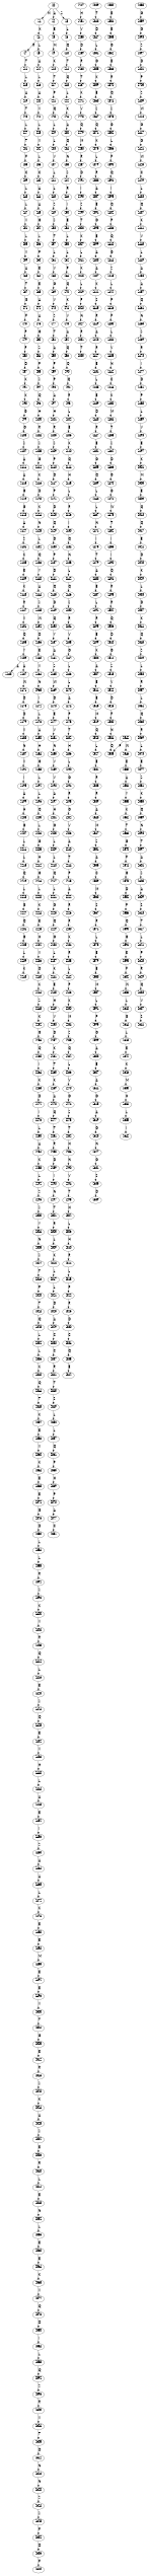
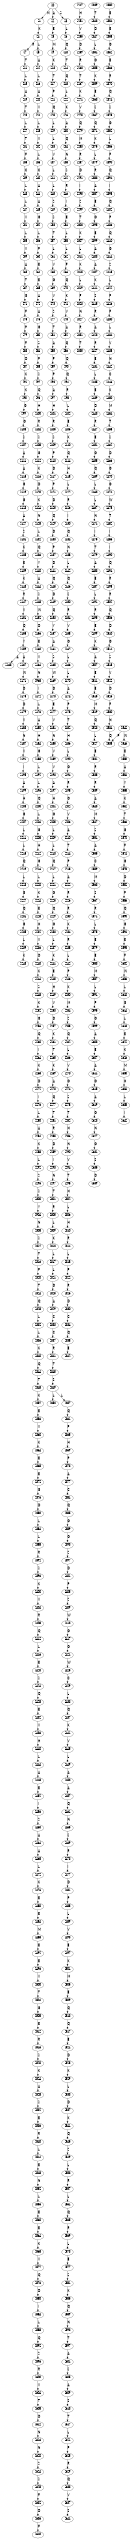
  strict digraph {
    fontname=Lato
    node [fontname=Lato]
    edge [fontname=Lato]
    S0
    S1
    S2
    S3
    S4
    S5
    S6
    S7
    S8
    S9
    S10
    S11
    S12
    S13
    S14
    S15
    S16
    S17
    S18
    S19
    S20
    S21
    S22
    S23
    S24
    S25
    S26
    S27
    S28
    S29
    S30
    S31
    S32
    S33
    S34
    S35
    S36
    S37
    S38
    S39
    S40
    S41
    S42
    S43
    S44
    S45
    S46
    S47
    S48
    S49
    S50
    S51
    S52
    S53
    S54
    S55
    S56
    S57
    S58
    S59
    S60
    S61
    S62
    S63
    S64
    S65
    S66
    S67
    S68
    S69
    S70
    S71
    S72
    S73
    S74
    S75
    S76
    S77
    S78
    S79
    S80
    S81
    S82
    S83
    S84
    S85
    S86
    S87
    S88
    S89
    S90
    S91
    S92
    S93
    S94
    S95
    S96
    S97
    S98
    S99
    S100
    S101
    S102
    S103
    S104
    S105
    S106
    S107
    S108
    S109
    S110
    S111
    S112
    S113
    S114
    S115
    S116
    S117
    S118
    S119
    S120
    S121
    S122
    S123
    S124
    S125
    S126
    S127
    S128
    S129
    S130
    S131
    S132
    S133
    S134
    S135
    S136
    S137
    S138
    S139
    S140
    S141
    S142
    S143
    S144
    S145
    S146
    S147
    S148
    S149
    S150
    S151
    S152
    S153
    S154
    S155
    S156
    S157
    S158
    S159
    S160
    S161
    S162
    S163
    S167
    S164
    S165
    S166
    n169 [label=S968]
    S169
    S170
    S171
    S172
    S173
    S174
    S175
    S176
    S177
    S178
    S179
    S180
    S181
    S182
    S183
    S184
    S185
    S186
    S187
    S188
    S189
    S190
    S191
    S192
    S193
    S194
    S195
    S196
    S197
    S198
    S199
    S200
    S201
    S202
    S203
    S204
    S205
    S206
    S207
    S208
    S209
    S210
    S211
    S212
    S213
    S214
    S215
    S216
    S217
    S218
    S219
    S220
    S221
    S222
    S223
    S224
    S225
    S226
    S227
    S228
    S229
    S230
    S231
    S232
    S233
    S234
    S235
    S236
    S237
    S238
    S239
    S240
    S241
    S242
    S243
    S244
    S245
    S246
    S248
    S249
    S250
    S247
    S251
    S252
    S253
    S254
    S255
    S256
    S257
    S258
    S259
    S260
    S261
    S262
    S263
    S264
    S265
    S266
    S267
    S268
    S269
    S270
    S271
    S272
    S273
    S274
    S275
    S276
    S277
    S278
    S279
    S280
    S281
    S282
    S283
    S284
    S285
    S286
    S287
    S288
    S289
    S290
    S291
    S292
    S293
    S294
    S295
    S296
    S297
    S298
    S299
    S300
    S301
    S302
    S303
-   S304
+   S304 [label=S904]
    S305
    S306
    S307
    S308
    S309
    S310
    S311
    S312
    S313
    S314
    S315
    S316
    S317
    S318
    S319
    S320
    S321
    S322
    S323
    S324
    S325
    S326
    S327
    S328
    S329
    S330
    S331
    S332
    S333
    S334
    S335
    S336
    S337
    S338
    S340
    S341
    S342
    S339
    S343
    S344
    S345
    S347
    S348
    S349
    S351
    S352
    S353
    S350
    S354
    S355
    S356
    S357
    S358
    S359
    S360
    S361
    S362
    S363
    S364
    S365
    S366
    S367
    S368
    S369
    S370
    S371
    S372
    S373
    S374
    S375
    S376
    S377
    S378
    S379
    S380
    S381
    S382
    S383
    S384
    S385
    S386
    S387
    S388
    S389
    S390
    S391
    S392
    S393
    S394
    S395
    S396
    S397
    S398
    S399
    S400
    S401
    S402
    S403
    S404
-   S405 [label=S705]
+   S405
    S406
    S407
    S408
    S409
    S410
    S411
    S412
    S413
    S414
    S415
    S416
    S417
    S418
    S419
    S420
    S421
    S422
    S423
    S424
    S425
    S426
    S427
    S428
    S429
    S430
    S431
    S432
    S433
    S434
    S435
    S436
    S437
    S438
    S439
    S440
    S441
    S442
    S443
    S444
    S445
    S446
    S447
    S448
    S449
    S450
    S451
    S452
    S453
    S454
    S455
    S456
    S457
    S458
    S459
    S460
    S461
    S462
    S463
    S464
    S465
    S466
    S467
    S468
    S469
    S470
    S471
    S472
    S473
    S474
    S475
    S476
    S477
    S478
    S479
    S480
    S481
    S482
    S483
    S484
    S485
    S486
    S487
    S488
    S489
    S490
    S491
    S492
    S493
    S494
    S495
    S496
    S497
    S498
    S499
    S500
    S501
    S502
    S503
    S504
    S505
    S506
    S507
    S508
    S509
    S510
    S511
    S512
    S513
    S514
    S515
    S516
    S517
    S518
    S519
    S520
    S521
    S522
    S523
    S524
    S525
    S526
    S527
    S528
    S529
    S530
    S531
    S532
    S533
    S534
    S535
    S536
    S537
    S538
    S539
    S540
    S541
    S543
    S544
    S545
    S542
    S546
    S547
    S548
    S549
    S550
    S551
    S552
    S553
    S554
    S555
    S556
    S557
    S558
    S559
    S560
    S561
    S562
    S563
    S564
    S565
    S566
    S567
    S568
    S569
    S570
    S571
    S572
    S573
    S574
    S575
    S576
    S577
    S578
    S579
    S580
    S581
    S582
    S583
    S584
    S585
    S586
    S587
    S588
    S589
    S590
    S591
    S592
    S593
    S594
    S595
    S596
    S597
    S598
    S599
    S600
    S601
    S602
    S603
    S604
    S605
    S606
    S607
    S608
    S609
    S610
    S611
    S612
    S613
    S614
    S615
    S616
    S617
    S618
    S619
    S620
    S621
    S622
    S623
    S624
    S625
    S626
    S627
    S628
    S629
    S630
    S631
    S632
    S633
    S634
    S635
    S636
    S637
    S638
    S639
    S640
    S641
    S642
    S0 -> S1 [label=M]
    S0 -> S2 [label=A]
    S0 -> S3 [label=S]
    S1 -> S4 [label=K]
    S2 -> S5 [label=E]
    S3 -> S6 [label=L]
    S4 -> S7 [label=R]
    S4 -> S8 [label=L]
    S5 -> S9 [label=M]
    S6 -> S10 [label=Q]
    S7 -> S11 [label=T]
    S8 -> S12 [label=A]
    S9 -> S13 [label=K]
    S10 -> S14 [label=T]
    S11 -> S15 [label=L]
    S12 -> S16 [label=L]
    S13 -> S17 [label=T]
    S14 -> S18 [label=Q]
    S15 -> S19 [label=A]
    S16 -> S20 [label=A]
    S17 -> S21 [label=P]
    S18 -> S22 [label=L]
    S19 -> S23 [label=T]
    S20 -> S24 [label=V]
    S21 -> S25 [label=Q]
    S22 -> S26 [label=K]
    S23 -> S27 [label=L]
    S24 -> S28 [label=L]
    S25 -> S29 [label=L]
    S26 -> S30 [label=A]
    S27 -> S31 [label=T]
    S28 -> S32 [label=V]
    S29 -> S33 [label=L]
    S30 -> S34 [label=Q]
    S31 -> S35 [label=F]
    S32 -> S36 [label=L]
    S33 -> S37 [label=V]
    S34 -> S38 [label=N]
    S35 -> S39 [label=C]
    S36 -> S40 [label=C]
    S37 -> S41 [label=L]
    S38 -> S42 [label=S]
    S39 -> S43 [label=L]
    S40 -> S44 [label=A]
    S41 -> S45 [label=L]
    S42 -> S46 [label=R]
    S43 -> S47 [label=L]
    S44 -> S48 [label=A]
    S45 -> S49 [label=S]
    S46 -> S50 [label=I]
    S47 -> S51 [label=V]
    S48 -> S52 [label=G]
    S49 -> S53 [label=S]
    S50 -> S54 [label=E]
    S51 -> S55 [label=L]
    S52 -> S56 [label=L]
    S53 -> S57 [label=T]
    S54 -> S58 [label=L]
    S55 -> S59 [label=V]
    S56 -> S60 [label=P]
    S57 -> S61 [label=L]
    S58 -> S62 [label=L]
    S59 -> S63 [label=A]
    S60 -> S64 [label=E]
    S61 -> S65 [label=V]
    S62 -> S66 [label=F]
    S63 -> S67 [label=T]
    S64 -> S68 [label=E]
    S65 -> S69 [label=G]
    S66 -> S70 [label=Q]
    S67 -> S71 [label=G]
    S68 -> S72 [label=A]
    S69 -> S73 [label=V]
    S70 -> S74 [label=K]
    S71 -> S75 [label=F]
    S72 -> S76 [label=A]
    S73 -> S77 [label=S]
    S74 -> S78 [label=V]
    S75 -> S79 [label=P]
    S76 -> S80 [label=G]
    S77 -> S81 [label=T]
    S78 -> S82 [label=A]
    S79 -> S83 [label=F]
    S80 -> S84 [label=S]
    S81 -> S85 [label=A]
    S82 -> S86 [label=Q]
    S83 -> S87 [label=D]
    S84 -> S88 [label=P]
    S85 -> S89 [label=F]
    S86 -> S90 [label=Q]
    S87 -> S91 [label=K]
    S88 -> S92 [label=S]
    S89 -> S93 [label=P]
    S90 -> S94 [label=Q]
    S91 -> S95 [label=K]
    S92 -> S96 [label=Q]
    S93 -> S97 [label=A]
    S94 -> S98 [label=R]
    S95 -> S99 [label=G]
    S96 -> S100 [label=H]
    S97 -> S101 [label=H]
    S98 -> S102 [label=L]
    S99 -> S103 [label=G]
    S100 -> S104 [label=R]
    S101 -> S105 [label=R]
    S102 -> S106 [label=E]
    S103 -> S107 [label=S]
    S104 -> S108 [label=S]
    S105 -> S109 [label=S]
    S106 -> S110 [label=K]
    S107 -> S111 [label=A]
    S108 -> S112 [label=G]
    S109 -> S113 [label=P]
    S110 -> S114 [label=Q]
    S111 -> S115 [label=A]
    S112 -> S116 [label=K]
    S113 -> S117 [label=D]
    S114 -> S118 [label=H]
    S115 -> S119 [label=G]
    S116 -> S120 [label=D]
    S117 -> S121 [label=P]
    S118 -> S122 [label=L]
    S119 -> S123 [label=G]
    S120 -> S124 [label=K]
    S121 -> S125 [label=D]
    S122 -> S126 [label=R]
    S123 -> S127 [label=A]
    S124 -> S128 [label=N]
    S125 -> S129 [label=Q]
    S126 -> S130 [label=I]
    S127 -> S131 [label=S]
    S128 -> S132 [label=L]
    S129 -> S133 [label=D]
    S130 -> S134 [label=Q]
    S131 -> S135 [label=K]
    S132 -> S136 [label=Q]
    S133 -> S137 [label=P]
    S134 -> S138 [label=N]
    S135 -> S139 [label=E]
    S136 -> S140 [label=Y]
    S137 -> S141 [label=D]
    S138 -> S142 [label=L]
    S139 -> S143 [label=K]
    S140 -> S144 [label=A]
    S141 -> S145 [label=Q]
    S142 -> S146 [label=Q]
    S143 -> S147 [label=R]
    S144 -> S148 [label=S]
    S145 -> S149 [label=D]
    S146 -> S150 [label=S]
    S147 -> S151 [label=V]
    S148 -> S152 [label=W]
    S149 -> S153 [label=Q]
    S150 -> S154 [label=R]
    S151 -> S155 [label=Q]
    S152 -> S156 [label=D]
    S153 -> S157 [label=Y]
    S154 -> S158 [label=V]
    S155 -> S159 [label=Y]
    S156 -> S160 [label=E]
    S157 -> S161 [label=A]
    S158 -> S162 [label=G]
    S159 -> S163 [label=A]
    S159 -> S167 [label=A]
    S160 -> S164 [label=V]
    S161 -> S165 [label=S]
    S162 -> S166 [label=L]
    S167 -> S171 [label=W]
    S164 -> n169 [label=N]
    S165 -> S169 [label=W]
    S166 -> S170 [label=L]
    n169 -> S172 [label=I]
    S169 -> S173 [label=D]
    S170 -> S174 [label=A]
    S171 -> S175 [label=D]
    S172 -> S176 [label=L]
    S173 -> S177 [label=E]
    S174 -> S178 [label=P]
    S175 -> S179 [label=D]
    S176 -> S180 [label=A]
    S177 -> S181 [label=V]
    S178 -> S182 [label=T]
    S179 -> S183 [label=V]
    S180 -> S184 [label=H]
    S181 -> S185 [label=N]
    S182 -> S186 [label=H]
    S183 -> S187 [label=N]
    S184 -> S188 [label=G]
    S185 -> S189 [label=V]
    S186 -> S190 [label=L]
    S187 -> S191 [label=V]
    S188 -> S192 [label=L]
    S189 -> S193 [label=V]
    S190 -> S194 [label=G]
    S191 -> S195 [label=I]
    S192 -> S196 [label=L]
    S193 -> S197 [label=A]
    S194 -> S198 [label=R]
    S195 -> S199 [label=A]
    S196 -> S200 [label=Q]
    S197 -> S201 [label=H]
    S198 -> S202 [label=G]
    S199 -> S203 [label=H]
    S200 -> S204 [label=L]
    S201 -> S205 [label=G]
    S202 -> S206 [label=V]
    S203 -> S207 [label=G]
    S204 -> S208 [label=G]
    S205 -> S209 [label=L]
    S206 -> S210 [label=A]
    S207 -> S211 [label=L]
    S208 -> S212 [label=H]
    S209 -> S213 [label=L]
    S210 -> S214 [label=T]
    S211 -> S215 [label=L]
    S212 -> S216 [label=G]
    S213 -> S217 [label=Q]
    S214 -> S218 [label=P]
    S215 -> S219 [label=Q]
    S216 -> S220 [label=L]
    S217 -> S221 [label=L]
    S218 -> S222 [label=A]
    S219 -> S223 [label=L]
    S220 -> S224 [label=K]
    S221 -> S225 [label=G]
    S222 -> S226 [label=R]
    S223 -> S227 [label=G]
    S224 -> S228 [label=E]
    S225 -> S229 [label=Q]
    S226 -> S230 [label=R]
    S227 -> S231 [label=Q]
    S228 -> S232 [label=H]
    S229 -> S233 [label=G]
    S230 -> S234 [label=K]
    S231 -> S235 [label=G]
    S232 -> S236 [label=V]
    S233 -> S237 [label=L]
    S234 -> S238 [label=R]
    S235 -> S239 [label=L]
    S236 -> S240 [label=D]
    S237 -> S241 [label=K]
    S238 -> S242 [label=L]
    S239 -> S243 [label=K]
    S240 -> S244 [label=K]
    S241 -> S245 [label=E]
    S242 -> S246 [label=P]
    S244 -> S248 [label=S]
    S245 -> S249 [label=H]
    S246 -> S250 [label=K]
    S248 -> S252 [label=K]
    S249 -> S253 [label=V]
    S250 -> S254 [label=M]
    S247 -> S251 [label=H]
    S251 -> S255 [label=V]
    S252 -> S256 [label=G]
    S253 -> S257 [label=D]
    S254 -> S258 [label=S]
    S255 -> S259 [label=D]
    S256 -> S260 [label=Q]
    S257 -> S261 [label=K]
    S258 -> S262 [label=Q]
    S259 -> S263 [label=R]
    S260 -> S264 [label=I]
    S261 -> S265 [label=T]
    S262 -> S266 [label=L]
    S263 -> S267 [label=T]
    S264 -> S268 [label=K]
    S265 -> S269 [label=K]
    S266 -> S270 [label=V]
    S267 -> S271 [label=K]
    S268 -> S272 [label=D]
    S269 -> S273 [label=A]
    S270 -> S274 [label=G]
    S271 -> S275 [label=V]
    S272 -> S276 [label=I]
    S273 -> S277 [label=Q]
    S274 -> S278 [label=S]
    S275 -> S279 [label=Q]
    S276 -> S280 [label=L]
    S277 -> S281 [label=T]
    S278 -> S282 [label=T]
    S279 -> S283 [label=M]
    S280 -> S284 [label=A]
    S281 -> S285 [label=R]
    S282 -> S286 [label=H]
    S283 -> S287 [label=R]
    S284 -> S288 [label=K]
    S285 -> S289 [label=D]
    S286 -> S290 [label=N]
    S287 -> S291 [label=D]
    S288 -> S292 [label=L]
    S289 -> S293 [label=I]
    S290 -> S294 [label=V]
    S291 -> S295 [label=I]
    S292 -> S296 [label=S]
    S293 -> S297 [label=N]
    S294 -> S298 [label=T]
    S295 -> S299 [label=S]
    S296 -> S300 [label=S]
    S297 -> S301 [label=T]
    S298 -> S302 [label=H]
    S299 -> S303 [label=T]
    S300 -> S304 [label=Y]
    S301 -> S305 [label=R]
    S302 -> S306 [label=L]
    S303 -> S307 [label=K]
    S304 -> S308 [label=N]
    S305 -> S309 [label=L]
    S306 -> S310 [label=H]
    S307 -> S311 [label=L]
    S308 -> S312 [label=S]
    S309 -> S313 [label=K]
    S310 -> S314 [label=R]
    S311 -> S315 [label=K]
    S312 -> S316 [label=T]
    S313 -> S317 [label=L]
    S314 -> S318 [label=L]
    S315 -> S319 [label=L]
    S316 -> S320 [label=F]
    S317 -> S321 [label=L]
    S318 -> S322 [label=P]
    S319 -> S323 [label=F]
    S320 -> S324 [label=T]
    S321 -> S325 [label=D]
    S322 -> S326 [label=R]
    S323 -> S327 [label=N]
    S324 -> S328 [label=Q]
    S325 -> S329 [label=A]
    S326 -> S330 [label=D]
    S327 -> S331 [label=R]
    S328 -> S332 [label=L]
    S329 -> S333 [label=C]
    S330 -> S334 [label=C]
    S331 -> S335 [label=T]
    S332 -> S336 [label=L]
    S333 -> S337 [label=C]
    S334 -> S338 [label=Q]
    S336 -> S340 [label=K]
    S337 -> S341 [label=R]
    S338 -> S342 [label=E]
    S340 -> S344 [label=Q]
    S341 -> S345 [label=T]
    S339 -> S343 [label=T]
    S343 -> S347 [label=D]
    S344 -> S348 [label=T]
    S345 -> S349 [label=S]
    S347 -> S351 [label=L]
    S348 -> S352 [label=K]
    S349 -> S353 [label=L]
    S351 -> S355 [label=G]
    S352 -> S356 [label=E]
-   S353 -> S357 [label=L]
+   S349 -> S357 [label=L]
    S350 -> S354 [label=E]
    S354 -> S358 [label=E]
    S355 -> S359 [label=K]
    S356 -> S360 [label=V]
    S357 -> S361 [label=Q]
    S358 -> S362 [label=G]
    S359 -> S363 [label=E]
    S360 -> S364 [label=K]
    S361 -> S365 [label=P]
    S362 -> S366 [label=E]
    S363 -> S367 [label=S]
    S364 -> S368 [label=E]
    S365 -> S369 [label=H]
    S366 -> S370 [label=R]
    S367 -> S371 [label=Q]
    S368 -> S372 [label=E]
    S369 -> S373 [label=P]
    S370 -> S374 [label=Q]
    S371 -> S375 [label=K]
    S372 -> S376 [label=G]
    S373 -> S377 [label=A]
    S374 -> S378 [label=S]
    S375 -> S379 [label=L]
    S376 -> S380 [label=D]
    S377 -> S381 [label=C]
    S378 -> S382 [label=G]
    S379 -> S383 [label=R]
    S380 -> S384 [label=L]
+   S381 -> S385 [label=Q]
    S382 -> S386 [label=L]
    S383 -> S387 [label=A]
    S384 -> S388 [label=L]
    S385 -> S389 [label=G]
    S386 -> S390 [label=F]
    S387 -> S391 [label=E]
    S388 -> S392 [label=R]
    S389 -> S393 [label=G]
    S390 -> S394 [label=Q]
    S391 -> S395 [label=G]
    S392 -> S396 [label=S]
    S393 -> S397 [label=S]
    S394 -> S398 [label=I]
    S395 -> S399 [label=E]
    S396 -> S400 [label=K]
    S397 -> S401 [label=D]
    S398 -> S402 [label=Q]
    S399 -> S403 [label=A]
    S400 -> S404 [label=V]
    S401 -> S405 [label=P]
    S402 -> S406 [label=P]
    S403 -> S407 [label=A]
    S404 -> S408 [label=R]
    S405 -> S409 [label=S]
    S406 -> S410 [label=Q]
    S407 -> S411 [label=K]
    S408 -> S412 [label=Q]
    S409 -> S413 [label=W]
    S410 -> S414 [label=G]
    S411 -> S415 [label=S]
    S412 -> S416 [label=L]
    S413 -> S417 [label=G]
    S414 -> S418 [label=S]
    S415 -> S419 [label=R]
    S416 -> S420 [label=E]
    S417 -> S421 [label=G]
    S418 -> S422 [label=L]
    S419 -> S423 [label=A]
    S420 -> S424 [label=S]
    S421 -> S425 [label=W]
    S422 -> S426 [label=P]
    S423 -> S427 [label=R]
    S424 -> S428 [label=Q]
    S425 -> S429 [label=C]
    S426 -> S430 [label=F]
    S427 -> S431 [label=E]
    S428 -> S432 [label=E]
    S429 -> S433 [label=L]
    S430 -> S434 [label=L]
    S431 -> S435 [label=L]
    S432 -> S436 [label=V]
    S433 -> S437 [label=Q]
    S434 -> S438 [label=V]
    S435 -> S439 [label=E]
    S436 -> S440 [label=H]
    S437 -> S441 [label=K]
    S438 -> S442 [label=N]
    S439 -> S443 [label=D]
    S440 -> S444 [label=L]
    S441 -> S445 [label=V]
    S442 -> S446 [label=C]
    S443 -> S447 [label=R]
    S444 -> S448 [label=A]
    S445 -> S449 [label=L]
    S446 -> S450 [label=K]
    S447 -> S451 [label=E]
    S448 -> S452 [label=E]
    S449 -> S453 [label=A]
    S450 -> S454 [label=M]
    S451 -> S455 [label=G]
    S452 -> S456 [label=I]
    S453 -> S457 [label=A]
    S454 -> S458 [label=T]
    S455 -> S459 [label=Q]
    S456 -> S460 [label=S]
    S457 -> S461 [label=Q]
    S458 -> S462 [label=S]
    S459 -> S463 [label=L]
    S460 -> S464 [label=A]
    S461 -> S465 [label=N]
    S462 -> S466 [label=D]
    S463 -> S467 [label=L]
    S464 -> S468 [label=A]
    S465 -> S469 [label=S]
    S466 -> S470 [label=G]
    S467 -> S471 [label=N]
    S468 -> S472 [label=L]
    S469 -> S473 [label=R]
    S470 -> S474 [label=G]
    S471 -> S475 [label=I]
    S472 -> S476 [label=K]
    S473 -> S477 [label=I]
    S474 -> S478 [label=W]
    S475 -> S479 [label=T]
    S476 -> S480 [label=E]
    S477 -> S481 [label=D]
    S478 -> S482 [label=T]
    S479 -> S483 [label=A]
    S480 -> S484 [label=E]
    S481 -> S485 [label=P]
    S482 -> S486 [label=I]
    S483 -> S487 [label=E]
    S484 -> S488 [label=M]
    S485 -> S489 [label=L]
    S486 -> S490 [label=I]
    S487 -> S491 [label=L]
    S488 -> S492 [label=E]
    S489 -> S493 [label=V]
    S490 -> S494 [label=Q]
    S491 -> S495 [label=R]
    S492 -> S496 [label=E]
    S493 -> S497 [label=E]
    S494 -> S498 [label=R]
    S495 -> S499 [label=E]
    S496 -> S500 [label=V]
    S497 -> S501 [label=K]
    S498 -> S502 [label=R]
    S499 -> S503 [label=K]
    S500 -> S504 [label=T]
    S501 -> S505 [label=M]
    S502 -> S506 [label=Q]
    S503 -> S507 [label=A]
    S504 -> S508 [label=G]
    S505 -> S509 [label=E]
    S506 -> S510 [label=D]
    S507 -> S511 [label=E]
    S508 -> S512 [label=E]
    S509 -> S513 [label=Q]
    S510 -> S514 [label=G]
    S511 -> S515 [label=E]
    S512 -> S516 [label=R]
    S513 -> S517 [label=Q]
    S514 -> S518 [label=S]
    S515 -> S519 [label=M]
    S516 -> S520 [label=S]
    S517 -> S521 [label=E]
    S518 -> S522 [label=V]
    S519 -> S523 [label=Q]
    S520 -> S524 [label=K]
    S521 -> S525 [label=D]
    S522 -> S526 [label=D]
    S523 -> S527 [label=L]
    S524 -> S528 [label=A]
    S525 -> S529 [label=K]
    S526 -> S530 [label=F]
    S527 -> S531 [label=E]
    S528 -> S532 [label=S]
    S529 -> S533 [label=L]
    S530 -> S534 [label=N]
    S531 -> S535 [label=R]
    S532 -> S536 [label=E]
    S533 -> S537 [label=D]
    S534 -> S538 [label=Q]
    S535 -> S539 [label=R]
    S536 -> S540 [label=R]
    S537 -> S541 [label=K]
    S539 -> S543 [label=A]
    S540 -> S544 [label=L]
    S541 -> S545 [label=Q]
    S543 -> S547 [label=M]
    S544 -> S548 [label=E]
    S545 -> S549 [label=S]
    S542 -> S538 [label=P]
    S542 -> S546 [label=W]
    S546 -> S550 [label=E]
    S547 -> S551 [label=S]
    S548 -> S552 [label=N]
    S549 -> S553 [label=L]
    S550 -> S554 [label=A]
    S551 -> S555 [label=A]
    S552 -> S556 [label=L]
    S553 -> S557 [label=R]
    S554 -> S558 [label=Y]
    S555 -> S559 [label=C]
    S556 -> S560 [label=E]
    S557 -> S561 [label=L]
    S558 -> S562 [label=K]
    S559 -> S563 [label=M]
    S560 -> S564 [label=E]
    S561 -> S565 [label=Q]
    S562 -> S566 [label=T]
    S563 -> S567 [label=S]
    S564 -> S568 [label=K]
    S565 -> S569 [label=R]
    S566 -> S570 [label=G]
    S567 -> S571 [label=R]
    S568 -> S572 [label=V]
    S569 -> S573 [label=L]
    S570 -> S574 [label=F]
    S571 -> S575 [label=L]
    S572 -> S576 [label=Q]
    S573 -> S577 [label=E]
    S574 -> S578 [label=G]
    S575 -> S579 [label=E]
    S576 -> S580 [label=D]
    S577 -> S581 [label=S]
    S578 -> S582 [label=D]
    S579 -> S583 [label=E]
    S580 -> S584 [label=I]
    S581 -> S585 [label=K]
    S582 -> S586 [label=P]
    S583 -> S587 [label=M]
    S584 -> S588 [label=L]
    S585 -> S589 [label=Q]
    S586 -> S590 [label=Q]
    S587 -> S591 [label=L]
    S588 -> S592 [label=Q]
    S589 -> S593 [label=N]
    S590 -> S594 [label=G]
    S591 -> S595 [label=P]
    S592 -> S596 [label=S]
    S593 -> S597 [label=T]
    S594 -> S598 [label=E]
    S595 -> S599 [label=G]
    S596 -> S600 [label=R]
    S597 -> S601 [label=A]
    S598 -> S602 [label=F]
    S599 -> S603 [label=A]
    S600 -> S604 [label=V]
    S601 -> S605 [label=S]
    S602 -> S606 [label=W]
    S603 -> S607 [label=E]
    S604 -> S608 [label=T]
    S605 -> S609 [label=A]
    S606 -> S610 [label=L]
    S607 -> S611 [label=A]
    S608 -> S612 [label=D]
    S609 -> S613 [label=S]
    S610 -> S614 [label=G]
    S611 -> S615 [label=G]
    S612 -> S616 [label=N]
    S613 -> S617 [label=T]
    S614 -> S618 [label=L]
    S615 -> S619 [label=A]
    S616 -> S620 [label=N]
    S617 -> S621 [label=L]
    S618 -> S622 [label=E]
    S619 -> S623 [label=G]
    S620 -> S624 [label=S]
    S621 -> S625 [label=P]
    S622 -> S626 [label=K]
    S623 -> S627 [label=N]
    S624 -> S628 [label=S]
    S625 -> S629 [label=R]
    S626 -> S630 [label=M]
    S627 -> S631 [label=G]
    S628 -> S632 [label=F]
    S629 -> S633 [label=Q]
    S630 -> S634 [label=H]
    S631 -> S635 [label=S]
    S632 -> S636 [label=D]
    S633 -> S637 [label=V]
    S634 -> S638 [label=L]
    S635 -> S639 [label=D]
    S636 -> S640 [label=F]
    S637 -> S641 [label=S]
    S638 -> S642 [label=I]
  }
